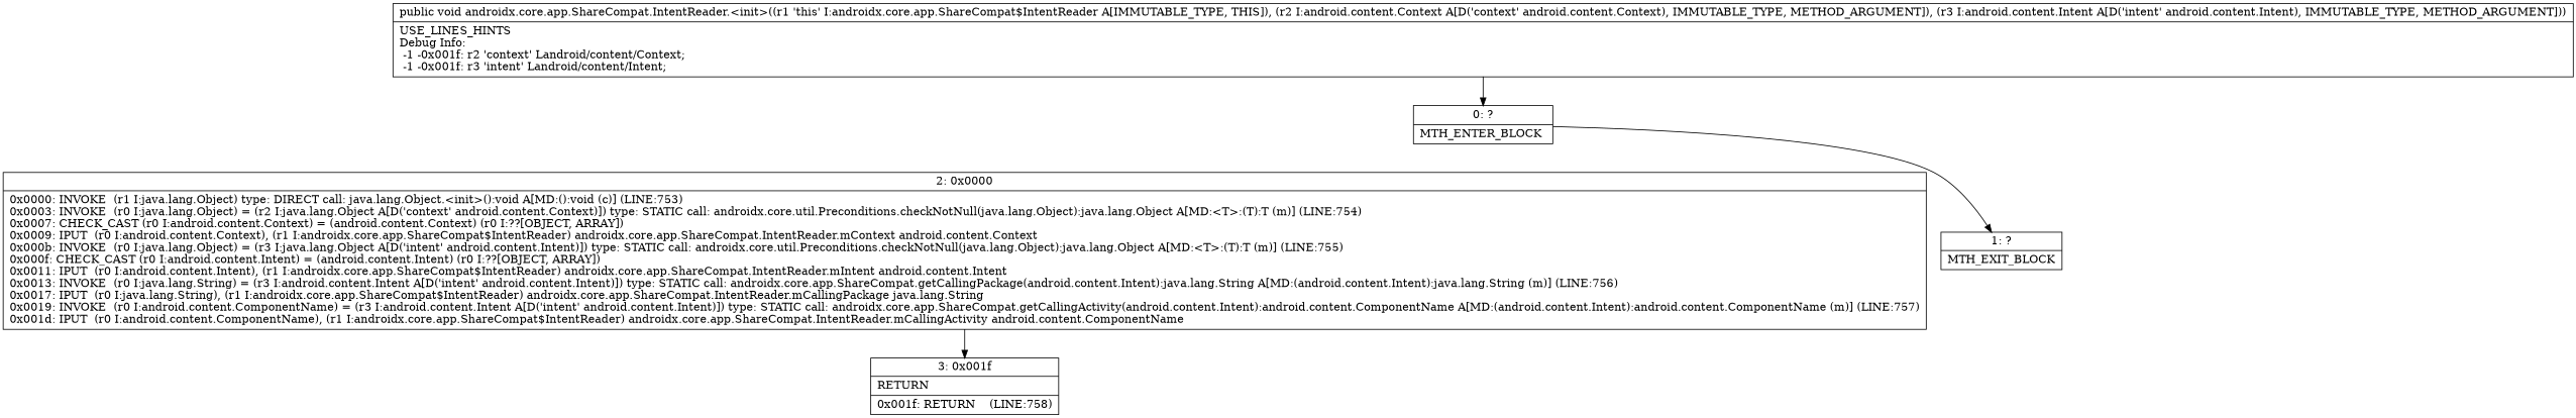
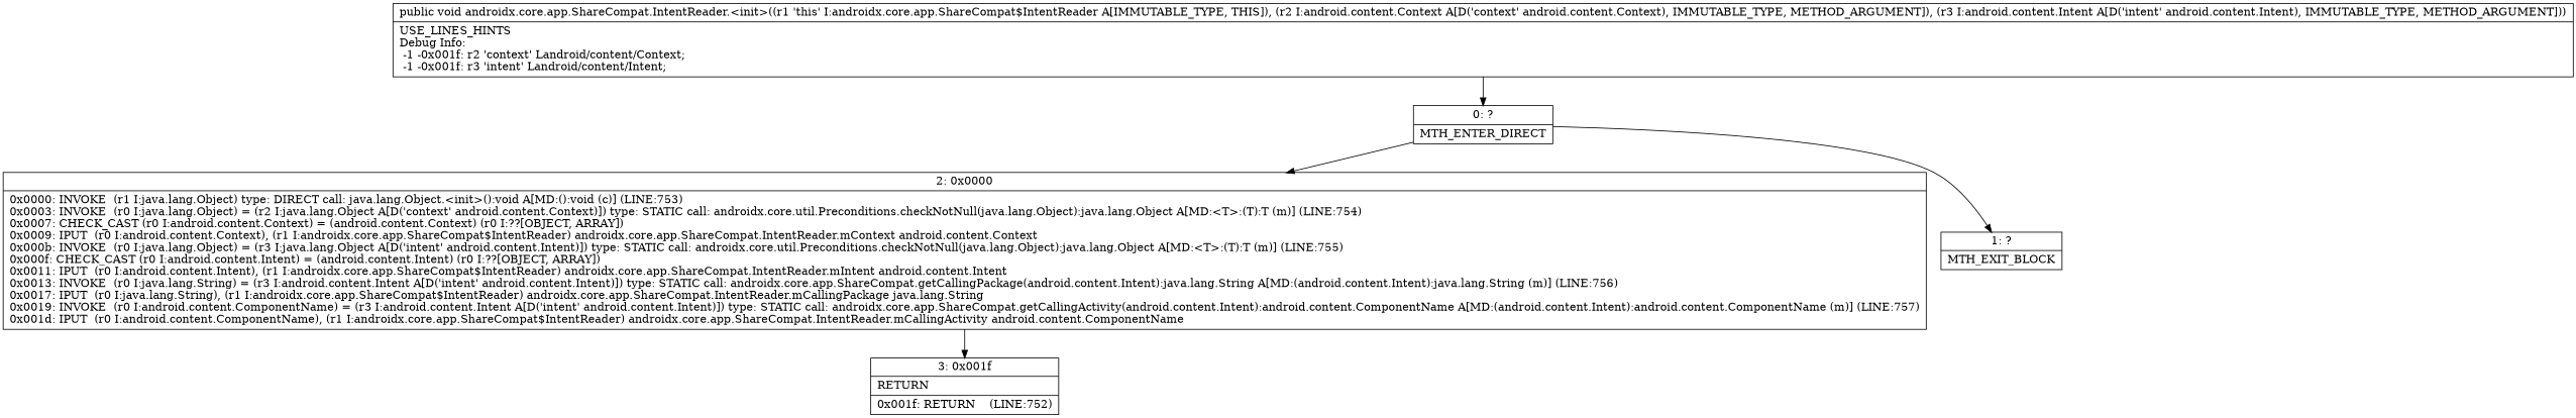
  digraph {
    node [shape=record]
-   n1 [label="{0\:\ ?|MTH_ENTER_BLOCK\l}"]
+   n1 [label="{0\:\ ?|MTH_ENTER_DIRECT\l}"]
    n2 [label="{2\:\ 0x0000|0x0000: INVOKE  (r1 I:java.lang.Object) type: DIRECT call: java.lang.Object.\<init\>():void A[MD:():void (c)] (LINE:753)\l0x0003: INVOKE  (r0 I:java.lang.Object) = (r2 I:java.lang.Object A[D('context' android.content.Context)]) type: STATIC call: androidx.core.util.Preconditions.checkNotNull(java.lang.Object):java.lang.Object A[MD:\<T\>:(T):T (m)] (LINE:754)\l0x0007: CHECK_CAST (r0 I:android.content.Context) = (android.content.Context) (r0 I:??[OBJECT, ARRAY]) \l0x0009: IPUT  (r0 I:android.content.Context), (r1 I:androidx.core.app.ShareCompat$IntentReader) androidx.core.app.ShareCompat.IntentReader.mContext android.content.Context \l0x000b: INVOKE  (r0 I:java.lang.Object) = (r3 I:java.lang.Object A[D('intent' android.content.Intent)]) type: STATIC call: androidx.core.util.Preconditions.checkNotNull(java.lang.Object):java.lang.Object A[MD:\<T\>:(T):T (m)] (LINE:755)\l0x000f: CHECK_CAST (r0 I:android.content.Intent) = (android.content.Intent) (r0 I:??[OBJECT, ARRAY]) \l0x0011: IPUT  (r0 I:android.content.Intent), (r1 I:androidx.core.app.ShareCompat$IntentReader) androidx.core.app.ShareCompat.IntentReader.mIntent android.content.Intent \l0x0013: INVOKE  (r0 I:java.lang.String) = (r3 I:android.content.Intent A[D('intent' android.content.Intent)]) type: STATIC call: androidx.core.app.ShareCompat.getCallingPackage(android.content.Intent):java.lang.String A[MD:(android.content.Intent):java.lang.String (m)] (LINE:756)\l0x0017: IPUT  (r0 I:java.lang.String), (r1 I:androidx.core.app.ShareCompat$IntentReader) androidx.core.app.ShareCompat.IntentReader.mCallingPackage java.lang.String \l0x0019: INVOKE  (r0 I:android.content.ComponentName) = (r3 I:android.content.Intent A[D('intent' android.content.Intent)]) type: STATIC call: androidx.core.app.ShareCompat.getCallingActivity(android.content.Intent):android.content.ComponentName A[MD:(android.content.Intent):android.content.ComponentName (m)] (LINE:757)\l0x001d: IPUT  (r0 I:android.content.ComponentName), (r1 I:androidx.core.app.ShareCompat$IntentReader) androidx.core.app.ShareCompat.IntentReader.mCallingActivity android.content.ComponentName \l}"]
    n3 [label="{1\:\ ?|MTH_EXIT_BLOCK\l}"]
-   n4 [label="{3\:\ 0x001f|RETURN\l|0x001f: RETURN    (LINE:758)\l}"]
+   n4 [label="{3\:\ 0x001f|RETURN\l|0x001f: RETURN    (LINE:752)\l}"]
    n5 [label="{public void androidx.core.app.ShareCompat.IntentReader.\<init\>((r1 'this' I:androidx.core.app.ShareCompat$IntentReader A[IMMUTABLE_TYPE, THIS]), (r2 I:android.content.Context A[D('context' android.content.Context), IMMUTABLE_TYPE, METHOD_ARGUMENT]), (r3 I:android.content.Intent A[D('intent' android.content.Intent), IMMUTABLE_TYPE, METHOD_ARGUMENT]))  | USE_LINES_HINTS\lDebug Info:\l  \-1 \-0x001f: r2 'context' Landroid\/content\/Context;\l  \-1 \-0x001f: r3 'intent' Landroid\/content\/Intent;\l}"]
+   n1 -> n2
    n1 -> n3
    n2 -> n4
    n5 -> n1
  }
